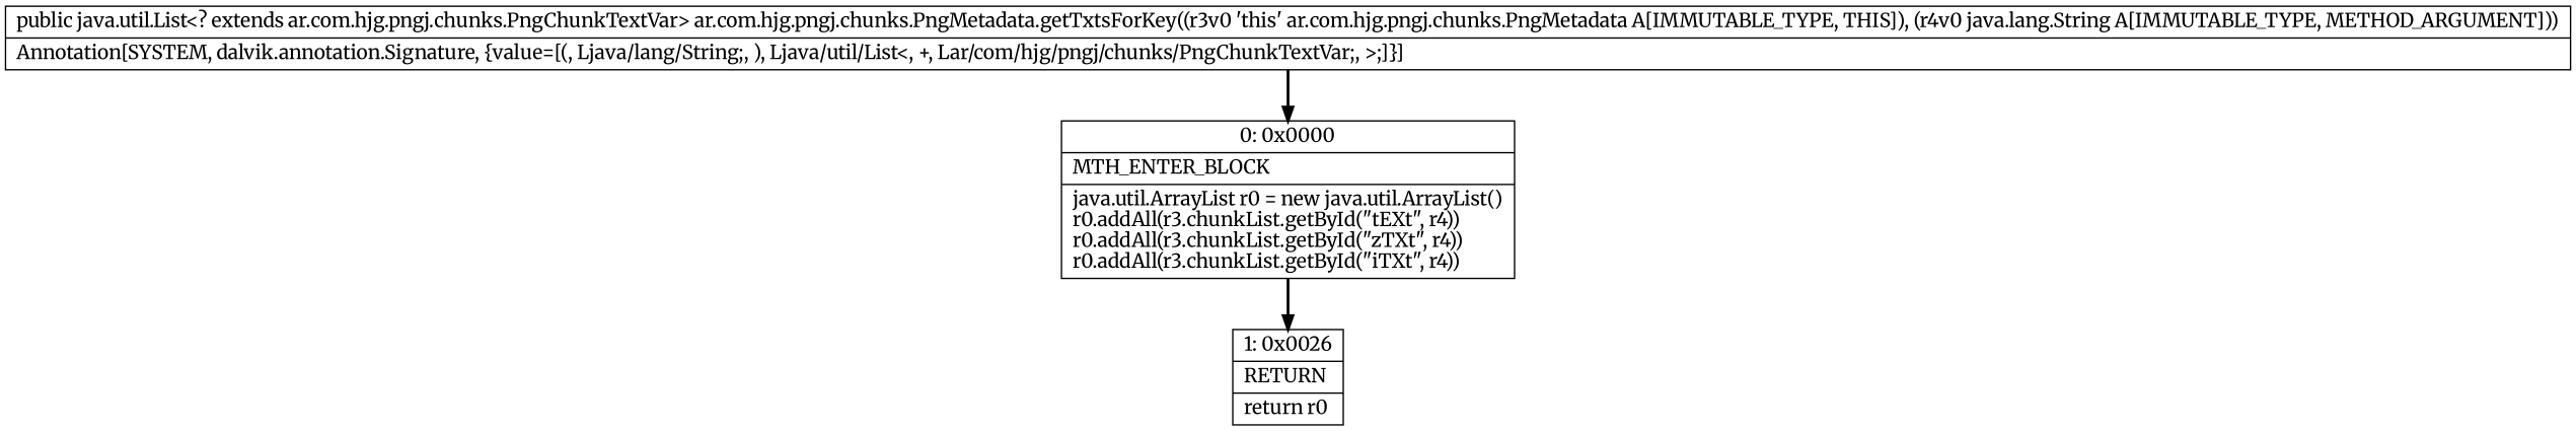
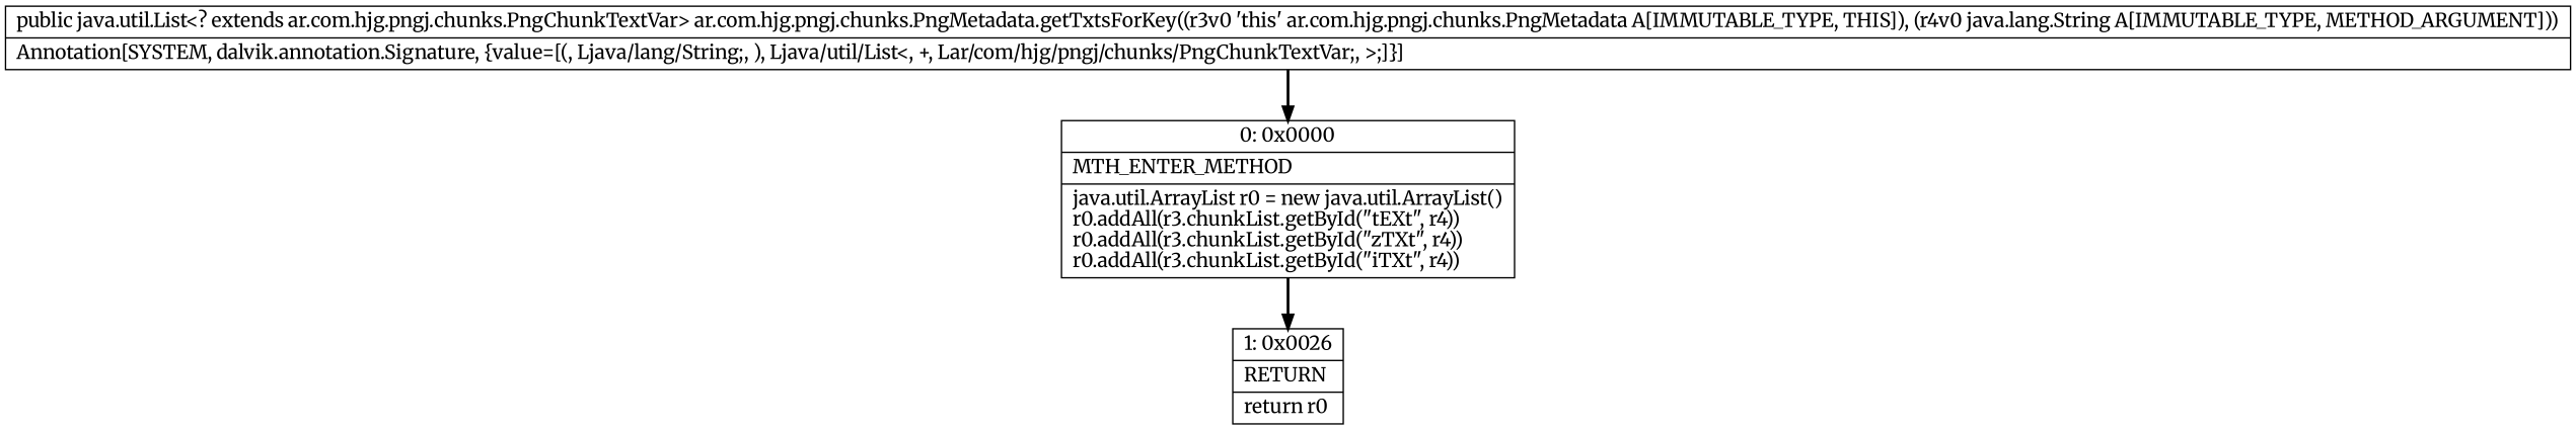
  digraph {
    fontname=Merriweather
    node [shape=record fontname=Merriweather]
    edge [style=bold fontname=Merriweather]
-   n1 [label="{0\:\ 0x0000|MTH_ENTER_BLOCK\l|java.util.ArrayList r0 = new java.util.ArrayList()\lr0.addAll(r3.chunkList.getById(\"tEXt\", r4))\lr0.addAll(r3.chunkList.getById(\"zTXt\", r4))\lr0.addAll(r3.chunkList.getById(\"iTXt\", r4))\l}"]
+   n1 [label="{0\:\ 0x0000|MTH_ENTER_METHOD\l|java.util.ArrayList r0 = new java.util.ArrayList()\lr0.addAll(r3.chunkList.getById(\"tEXt\", r4))\lr0.addAll(r3.chunkList.getById(\"zTXt\", r4))\lr0.addAll(r3.chunkList.getById(\"iTXt\", r4))\l}"]
    n2 [label="{1\:\ 0x0026|RETURN\l|return r0\l}"]
    n3 [label="{public java.util.List\<? extends ar.com.hjg.pngj.chunks.PngChunkTextVar\> ar.com.hjg.pngj.chunks.PngMetadata.getTxtsForKey((r3v0 'this' ar.com.hjg.pngj.chunks.PngMetadata A[IMMUTABLE_TYPE, THIS]), (r4v0 java.lang.String A[IMMUTABLE_TYPE, METHOD_ARGUMENT]))  | Annotation[SYSTEM, dalvik.annotation.Signature, \{value=[(, Ljava\/lang\/String;, ), Ljava\/util\/List\<, +, Lar\/com\/hjg\/pngj\/chunks\/PngChunkTextVar;, \>;]\}]\l}"]
    n1 -> n2
    n3 -> n1
  }
